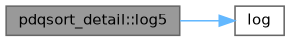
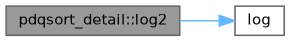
  digraph {
    rankdir=LR
    node [fontname=Helvetica fontsize=10 shape=box style=filled]
-   n1 [color=gray40 fillcolor=grey60 fontcolor=black height=0.2 label="pdqsort_detail::log5" width=0.4]
+   n1 [color=gray40 fillcolor=grey60 fontcolor=black height=0.2 label="pdqsort_detail::log2" width=0.4]
    n2 [color=grey40 fillcolor=white height=0.2 label=log width=0.4]
    n1 -> n2 [color=steelblue1 fontname=Helvetica fontsize=10 labelfontname=Helvetica labelfontsize=10 style=solid]
  }
